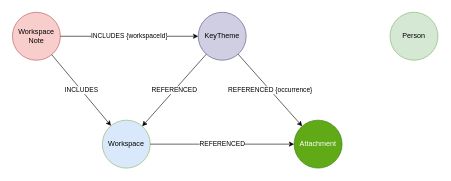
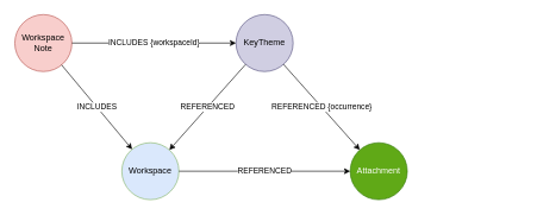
  <mxCell id="0" />
  <mxCell id="1" parent="0" />
  <mxCell id="2" value="Workspace" style="ellipse;whiteSpace=wrap;html=1;aspect=fixed;fillColor=#dae8fc;strokeColor=#82b366;" parent="1" vertex="1"><mxGeometry x="170" y="200" width="80" height="80" as="geometry" /></mxCell>
  <mxCell id="3" value="Attachment" style="ellipse;whiteSpace=wrap;html=1;aspect=fixed;fillColor=#60a917;strokeColor=#2D7600;fontColor=#ffffff;" parent="1" vertex="1"><mxGeometry x="490" y="200" width="80" height="80" as="geometry" /></mxCell>
  <mxCell id="4" value="KeyTheme" style="ellipse;whiteSpace=wrap;html=1;aspect=fixed;fillColor=#d0cee2;strokeColor=#56517e;" parent="1" vertex="1"><mxGeometry x="330" y="20" width="80" height="80" as="geometry" /></mxCell>
  <mxCell id="5" value="REFERENCED" style="endArrow=classic;html=1;" parent="1" source="2" target="3" edge="1"><mxGeometry width="50" height="50" relative="1" as="geometry"><mxPoint x="410" y="310" as="sourcePoint" /><mxPoint x="460" y="260" as="targetPoint" /></mxGeometry></mxCell>
  <mxCell id="6" value="REFERENCED {occurrence}" style="endArrow=classic;html=1;" parent="1" source="4" target="3" edge="1"><mxGeometry width="50" height="50" relative="1" as="geometry"><mxPoint x="259.984" y="241.142" as="sourcePoint" /><mxPoint x="500.02" y="248.751" as="targetPoint" /></mxGeometry></mxCell>
  <mxCell id="7" value="REFERENCED" style="endArrow=classic;html=1;" parent="1" source="4" target="2" edge="1"><mxGeometry width="50" height="50" relative="1" as="geometry"><mxPoint x="424.543" y="101.586" as="sourcePoint" /><mxPoint x="515.442" y="218.426" as="targetPoint" /></mxGeometry></mxCell>
  <mxCell id="8" value="Workspace&lt;br&gt;Note" style="ellipse;whiteSpace=wrap;html=1;aspect=fixed;fillColor=#f8cecc;strokeColor=#b85450;" parent="1" vertex="1"><mxGeometry x="20" y="20" width="80" height="80" as="geometry" /></mxCell>
  <mxCell id="9" value="INCLUDES" style="endArrow=classic;html=1;" parent="1" source="8" target="2" edge="1"><mxGeometry width="50" height="50" relative="1" as="geometry"><mxPoint x="406.537" y="99.929" as="sourcePoint" /><mxPoint x="513.425" y="220.104" as="targetPoint" /></mxGeometry></mxCell>
  <mxCell id="10" value="INCLUDES {workspaceId}" style="endArrow=classic;html=1;" parent="1" source="8" target="4" edge="1"><mxGeometry width="50" height="50" relative="1" as="geometry"><mxPoint x="95.587" y="100.746" as="sourcePoint" /><mxPoint x="194.393" y="219.271" as="targetPoint" /></mxGeometry></mxCell>
- <mxCell id="11" value="Person" style="ellipse;whiteSpace=wrap;html=1;aspect=fixed;fillColor=#d5e8d4;strokeColor=#82b366;" vertex="1" parent="1"><mxGeometry x="650" y="20" width="80" height="80" as="geometry" /></mxCell>
